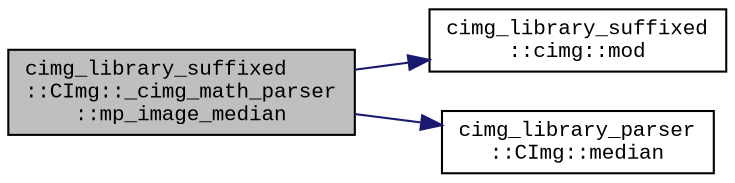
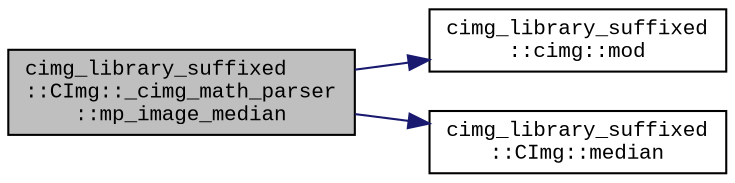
  digraph {
    rankdir=LR
    fontname="Liberation Mono"
    node [color=black fillcolor=white fontname="Liberation Mono" fontsize=10 shape=record style=filled]
    edge [color=midnightblue fontname="Liberation Mono" fontsize=10 labelfontname=Helvetica labelfontsize=10 style=solid]
    n1 [fillcolor=grey75 fontcolor=black height=0.2 label="cimg_library_suffixed\l::CImg::_cimg_math_parser\l::mp_image_median" width=0.4]
    n2 [height=0.2 label="cimg_library_suffixed\l::cimg::mod" width=0.4]
-   n3 [height=0.2 label="cimg_library_parser\l::CImg::median" width=0.4]
+   n3 [height=0.2 label="cimg_library_suffixed\l::CImg::median" width=0.4]
    n1 -> n2
    n1 -> n3
  }
